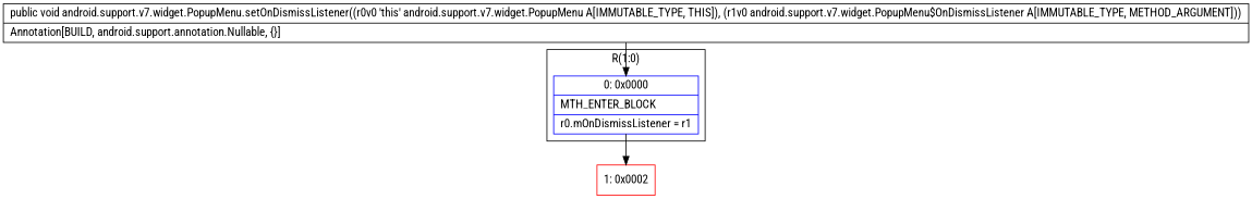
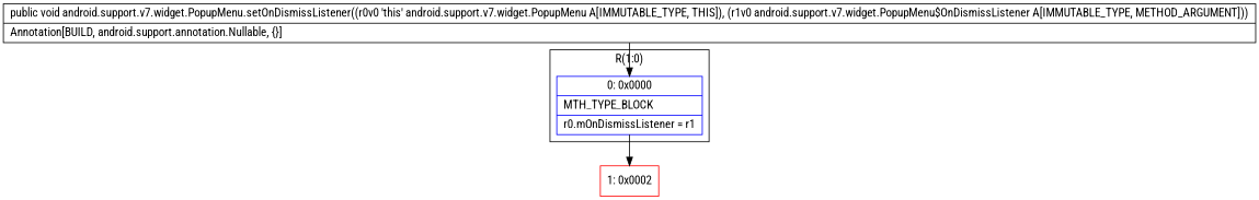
  digraph {
    fontname="Roboto Condensed"
    node [shape=record fontname="Roboto Condensed"]
    edge [fontname="Roboto Condensed"]
-   n1 [color=blue label="{0\:\ 0x0000|MTH_ENTER_BLOCK\l|r0.mOnDismissListener = r1\l}"]
+   n1 [color=blue label="{0\:\ 0x0000|MTH_TYPE_BLOCK\l|r0.mOnDismissListener = r1\l}"]
    n2 [color=red label="{1\:\ 0x0002}"]
    n3 [label="{public void android.support.v7.widget.PopupMenu.setOnDismissListener((r0v0 'this' android.support.v7.widget.PopupMenu A[IMMUTABLE_TYPE, THIS]), (r1v0 android.support.v7.widget.PopupMenu$OnDismissListener A[IMMUTABLE_TYPE, METHOD_ARGUMENT]))  | Annotation[BUILD, android.support.annotation.Nullable, \{\}]\l}"]
    subgraph cluster_1 {
      label="R(1:0)"
      n1
    }
    n1 -> n2
    n3 -> n1
  }
